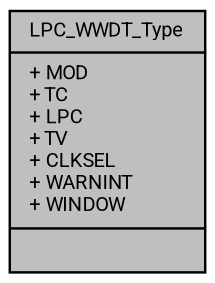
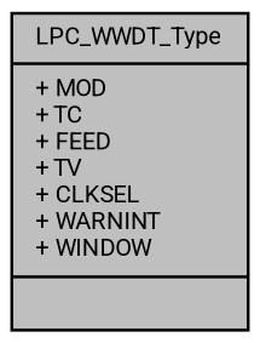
  digraph {
    fontname=Roboto
-   n1 [color=black fillcolor=grey75 fontcolor=black fontname=Roboto fontsize=8 height=0.2 label="{LPC_WWDT_Type\n|+ MOD\l+ TC\l+ LPC\l+ TV\l+ CLKSEL\l+ WARNINT\l+ WINDOW\l|}" shape=record style=filled width=0.4]
+   n1 [color=black fillcolor=grey75 fontcolor=black fontname=Roboto fontsize=8 height=0.2 label="{LPC_WWDT_Type\n|+ MOD\l+ TC\l+ FEED\l+ TV\l+ CLKSEL\l+ WARNINT\l+ WINDOW\l|}" shape=record style=filled width=0.4]
  }
